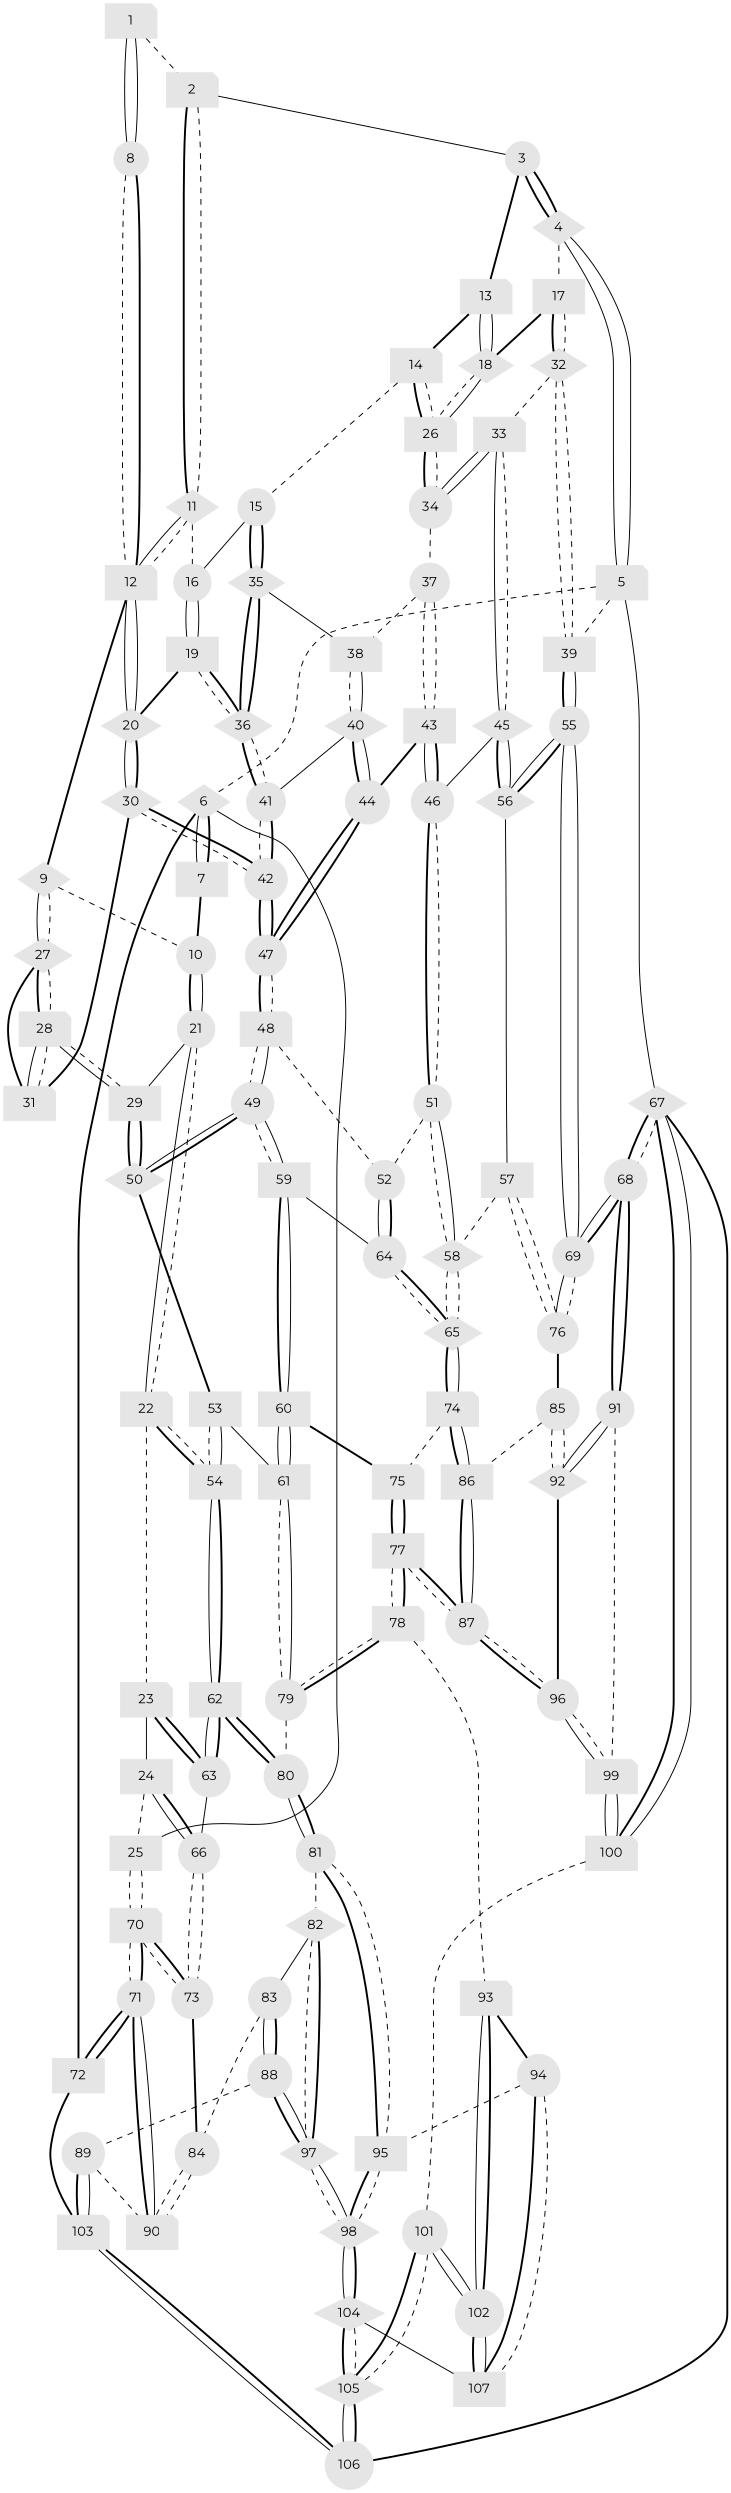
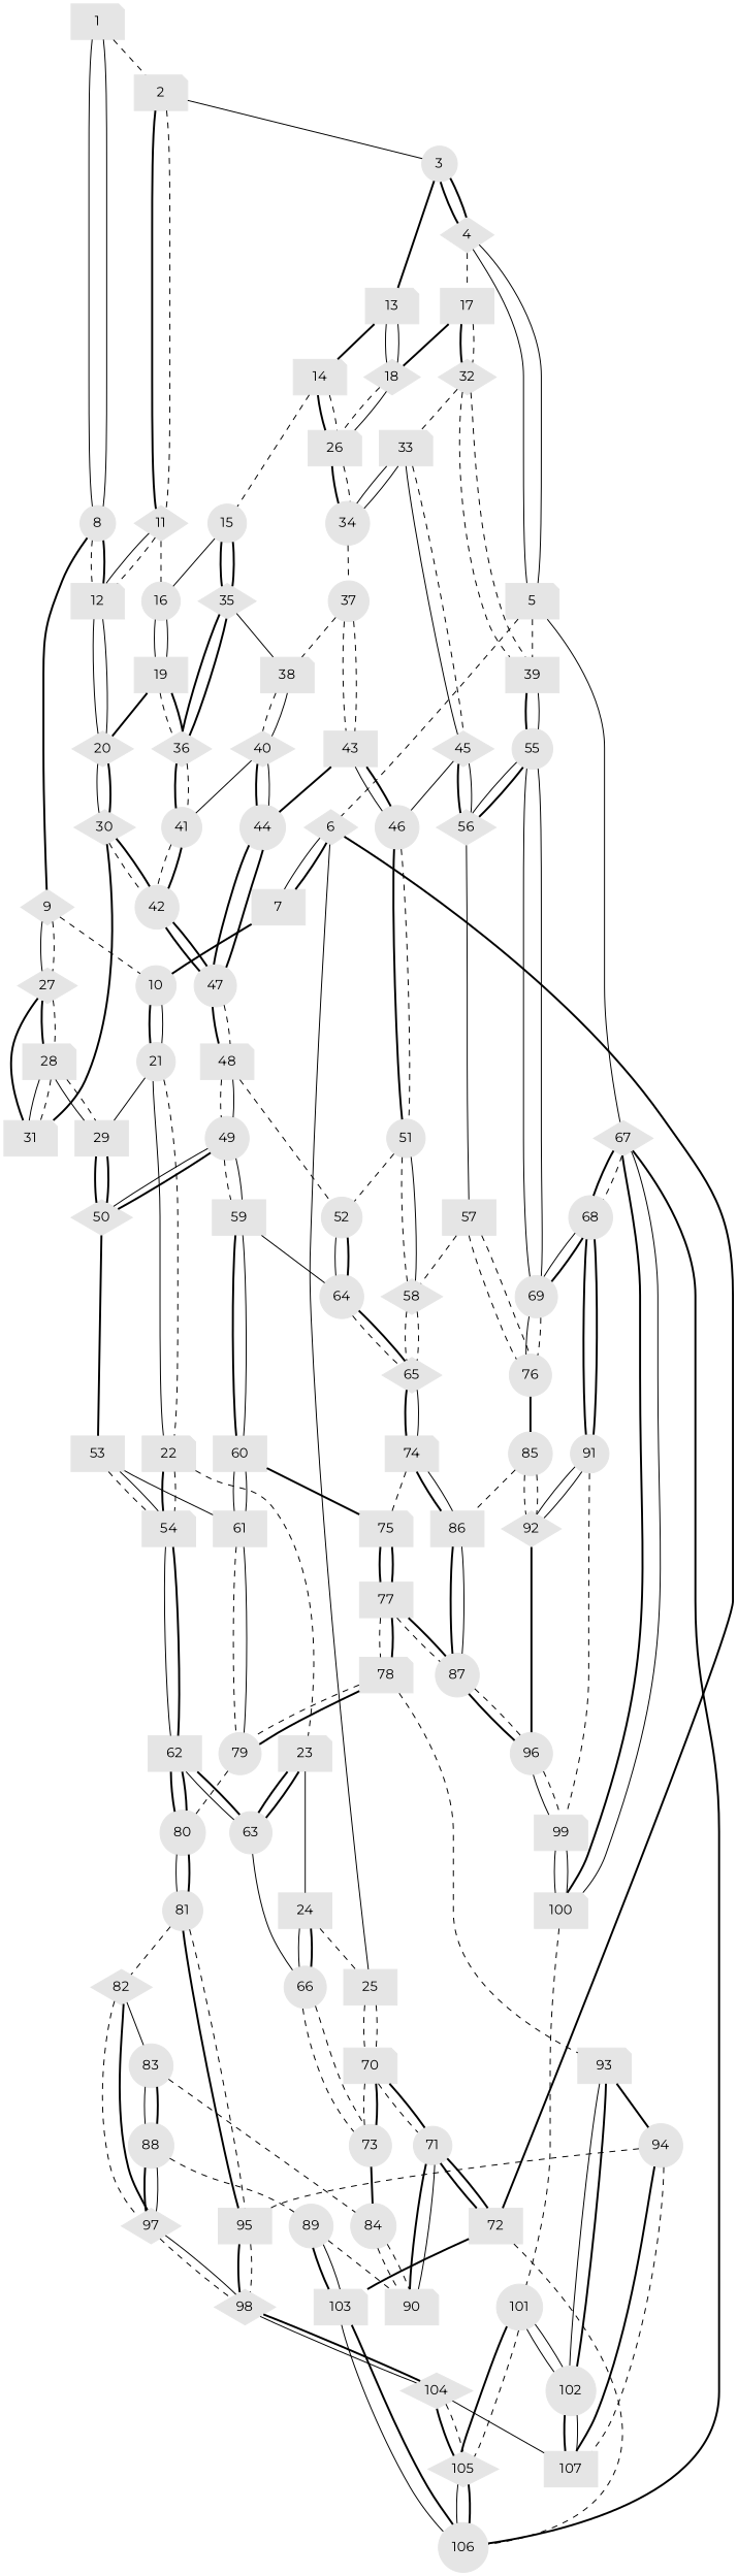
  graph {
    fontname=Montserrat
    node [color=gray90 fontname=Montserrat shape=circle style=filled]
    edge [fontname=Montserrat style=bold]
    1 [shape=note]
    2 [shape=note]
    8
    3
    11 [shape=diamond]
    9 [shape=diamond]
    12 [shape=note]
    4 [shape=diamond]
    13 [shape=note]
    16
    5 [shape=note]
    17 [shape=box]
    14 [shape=note]
    18 [shape=diamond]
    6 [shape=diamond]
    39 [shape=box]
    67 [shape=diamond]
    32 [shape=diamond]
    7 [shape=box]
    25 [shape=box]
    72 [shape=box]
    55
    68
    100 [shape=note]
    106
    10
    70 [shape=note]
    103 [shape=note]
    21
    27 [shape=diamond]
    20 [shape=diamond]
    28 [shape=note]
    31 [shape=note]
    22 [shape=note]
    29 [shape=box]
    19 [shape=box]
    30 [shape=diamond]
    15
    26 [shape=note]
    35 [shape=diamond]
    34
    36 [shape=diamond]
    38 [shape=note]
    33 [shape=note]
    41
    42
    23 [shape=note]
    54 [shape=note]
    50 [shape=diamond]
    24 [shape=box]
    63
    62 [shape=box]
    66
    73
    71
    37
    53 [shape=box]
    47
    45 [shape=diamond]
    46
    56 [shape=diamond]
    43 [shape=box]
    40 [shape=diamond]
    44
    69
    48 [shape=note]
    51
    57 [shape=box]
    52
    58 [shape=diamond]
    49
    59 [shape=box]
    64
    60 [shape=box]
    61 [shape=box]
    65 [shape=diamond]
    79
    80
    76
    85
    74 [shape=note]
    75 [shape=note]
    77 [shape=box]
    81
    86 [shape=box]
    84
    91
    101
    92 [shape=diamond]
    99 [shape=note]
    90 [shape=note]
    87
    78 [shape=note]
    93 [shape=note]
    96
    94
    102
    82 [shape=diamond]
    95 [shape=box]
    83
    97 [shape=diamond]
    98 [shape=diamond]
    88
    89
    107 [shape=box]
    104 [shape=diamond]
    105 [shape=diamond]
    1 -- 2 [style=dashed]
    1 -- 8 [style=solid]
    1 -- 8 [style=solid]
    2 -- 3 [style=solid]
    2 -- 11
    2 -- 11 [style=dashed]
-   12 -- 9
+   8 -- 9
    8 -- 12 [style=dashed]
    8 -- 12
    3 -- 4
    3 -- 4
    3 -- 13
    11 -- 12 [style=solid]
    11 -- 12 [style=dashed]
    11 -- 16 [style=dashed]
    9 -- 10 [style=dashed]
    9 -- 27 [style=solid]
    9 -- 27 [style=dashed]
    12 -- 20 [style=solid]
    12 -- 20 [style=solid]
    4 -- 5 [style=solid]
    4 -- 5 [style=solid]
    4 -- 17 [style=dashed]
    13 -- 14
    13 -- 18 [style=solid]
    13 -- 18 [style=solid]
    16 -- 19 [style=solid]
    16 -- 19 [style=solid]
    5 -- 6 [style=dashed]
    5 -- 39 [style=dashed]
    5 -- 67 [style=solid]
    17 -- 18
    17 -- 32
    17 -- 32 [style=dashed]
    14 -- 15 [style=dashed]
    14 -- 26
    14 -- 26 [style=dashed]
    18 -- 26 [style=dashed]
    18 -- 26 [style=solid]
    6 -- 7 [style=solid]
    6 -- 7
    6 -- 25 [style=solid]
    6 -- 72
    39 -- 55
    39 -- 55 [style=solid]
    67 -- 68
    67 -- 68 [style=dashed]
    67 -- 100
    67 -- 100 [style=solid]
    67 -- 106
    32 -- 39 [style=dashed]
    32 -- 39 [style=dashed]
    32 -- 33 [style=dashed]
    7 -- 10
    25 -- 70 [style=dashed]
    25 -- 70 [style=dashed]
+   72 -- 106 [style=dashed]
    72 -- 103
    55 -- 56 [style=solid]
    55 -- 56
    55 -- 69 [style=solid]
    55 -- 69 [style=solid]
    68 -- 69 [style=solid]
    68 -- 69
    68 -- 91
    68 -- 91
    100 -- 101 [style=dashed]
    10 -- 21
    10 -- 21 [style=solid]
    70 -- 73 [style=dashed]
    70 -- 73
    70 -- 71 [style=dashed]
    70 -- 71
    103 -- 106 [style=solid]
    103 -- 106
    21 -- 22 [style=solid]
    21 -- 22 [style=dashed]
    21 -- 29 [style=solid]
    27 -- 28
    27 -- 28 [style=dashed]
    27 -- 31
    20 -- 30 [style=solid]
    20 -- 30
    28 -- 31 [style=solid]
    28 -- 31 [style=dashed]
    28 -- 29 [style=solid]
    28 -- 29 [style=dashed]
    22 -- 23 [style=dashed]
    22 -- 54
    22 -- 54 [style=dashed]
    29 -- 50
    29 -- 50
    19 -- 20
    19 -- 36 [style=dashed]
    19 -- 36
    30 -- 31
    30 -- 42 [style=dashed]
    30 -- 42
    15 -- 16 [style=solid]
    15 -- 35
    15 -- 35
    26 -- 34
    26 -- 34 [style=dashed]
    35 -- 36
    35 -- 36
    35 -- 38 [style=solid]
    34 -- 37 [style=dashed]
    36 -- 41
    36 -- 41 [style=dashed]
    38 -- 40 [style=dashed]
    38 -- 40 [style=solid]
    33 -- 34 [style=solid]
    33 -- 34 [style=solid]
    33 -- 45 [style=solid]
    33 -- 45 [style=dashed]
    41 -- 42 [style=dashed]
    41 -- 42
    42 -- 47
    42 -- 47
    23 -- 24 [style=solid]
    23 -- 63
    23 -- 63
    54 -- 62 [style=solid]
    54 -- 62
    50 -- 53
    24 -- 25 [style=dashed]
    24 -- 66 [style=solid]
    24 -- 66
    63 -- 66 [style=solid]
    62 -- 63 [style=solid]
    62 -- 63
    62 -- 80
    62 -- 80
    66 -- 73 [style=dashed]
    66 -- 73 [style=dashed]
    73 -- 84
    71 -- 72
    71 -- 72
    71 -- 90
    71 -- 90 [style=solid]
    37 -- 38 [style=dashed]
    37 -- 43 [style=dashed]
    37 -- 43 [style=dashed]
    53 -- 54 [style=dashed]
    53 -- 54 [style=solid]
    53 -- 61 [style=solid]
    47 -- 48
    47 -- 48 [style=dashed]
    45 -- 46 [style=solid]
    45 -- 56
    45 -- 56 [style=solid]
    46 -- 51
    46 -- 51 [style=dashed]
    56 -- 57 [style=solid]
    43 -- 46 [style=solid]
    43 -- 46
    43 -- 44
    40 -- 41 [style=solid]
    40 -- 44
    40 -- 44 [style=solid]
    44 -- 47
    44 -- 47
    69 -- 76 [style=solid]
    69 -- 76 [style=dashed]
    48 -- 52 [style=dashed]
    48 -- 49 [style=dashed]
    48 -- 49 [style=solid]
    51 -- 52 [style=dashed]
    51 -- 58 [style=dashed]
    51 -- 58 [style=solid]
    57 -- 58 [style=dashed]
    57 -- 76 [style=dashed]
    57 -- 76 [style=dashed]
    52 -- 64 [style=solid]
    52 -- 64
    58 -- 65 [style=dashed]
    58 -- 65 [style=dashed]
    49 -- 50 [style=solid]
    49 -- 50
    49 -- 59 [style=dashed]
    49 -- 59 [style=solid]
    59 -- 64 [style=solid]
    59 -- 60
    59 -- 60 [style=solid]
    64 -- 65 [style=dashed]
    64 -- 65
    60 -- 61 [style=solid]
    60 -- 61 [style=solid]
    60 -- 75
    61 -- 79 [style=dashed]
    61 -- 79 [style=solid]
    65 -- 74
    65 -- 74 [style=solid]
    79 -- 80 [style=dashed]
    80 -- 81 [style=solid]
    80 -- 81
    76 -- 85
    85 -- 86 [style=dashed]
    85 -- 92 [style=dashed]
    85 -- 92 [style=dashed]
    74 -- 75 [style=dashed]
    74 -- 86
    74 -- 86 [style=solid]
    75 -- 77
    75 -- 77
    77 -- 87 [style=dashed]
    77 -- 87
    77 -- 78 [style=dashed]
    77 -- 78
    81 -- 82 [style=dashed]
    81 -- 95
    81 -- 95 [style=dashed]
    86 -- 87
    86 -- 87 [style=solid]
    84 -- 90 [style=dashed]
    84 -- 90 [style=dashed]
    91 -- 92 [style=solid]
    91 -- 92 [style=solid]
    91 -- 99 [style=dashed]
    101 -- 102 [style=solid]
    101 -- 102 [style=solid]
    101 -- 105
    101 -- 105 [style=dashed]
    92 -- 96
    99 -- 100 [style=solid]
    99 -- 100 [style=solid]
    87 -- 96
    87 -- 96 [style=dashed]
    78 -- 79 [style=dashed]
    78 -- 79
    78 -- 93 [style=dashed]
    93 -- 94
    93 -- 102 [style=solid]
    93 -- 102
    96 -- 99 [style=solid]
    96 -- 99 [style=dashed]
    94 -- 95 [style=dashed]
    94 -- 107
    94 -- 107 [style=dashed]
    102 -- 107
    102 -- 107 [style=solid]
    82 -- 83 [style=solid]
    82 -- 97 [style=dashed]
    82 -- 97
    95 -- 98
    95 -- 98 [style=dashed]
    83 -- 84 [style=dashed]
    83 -- 88 [style=solid]
    83 -- 88
    97 -- 98 [style=dashed]
    97 -- 98 [style=solid]
    98 -- 104 [style=solid]
    98 -- 104
    88 -- 97
    88 -- 97 [style=solid]
    88 -- 89 [style=dashed]
    89 -- 103
    89 -- 103 [style=solid]
    89 -- 90 [style=dashed]
    104 -- 107 [style=solid]
    104 -- 105
    104 -- 105 [style=dashed]
    105 -- 106 [style=solid]
    105 -- 106
  }
